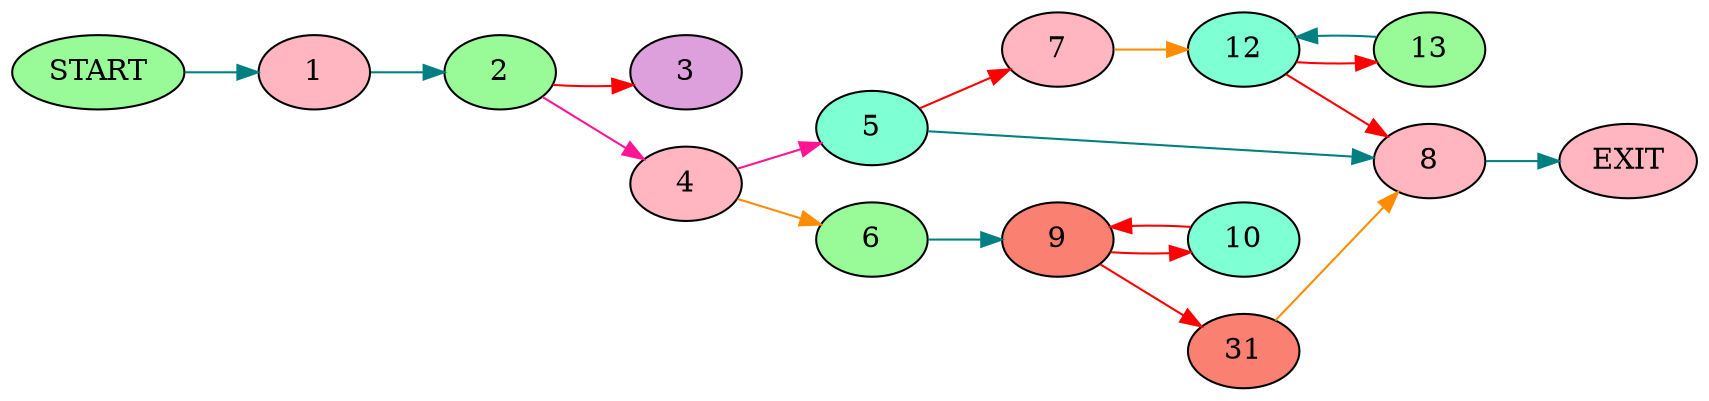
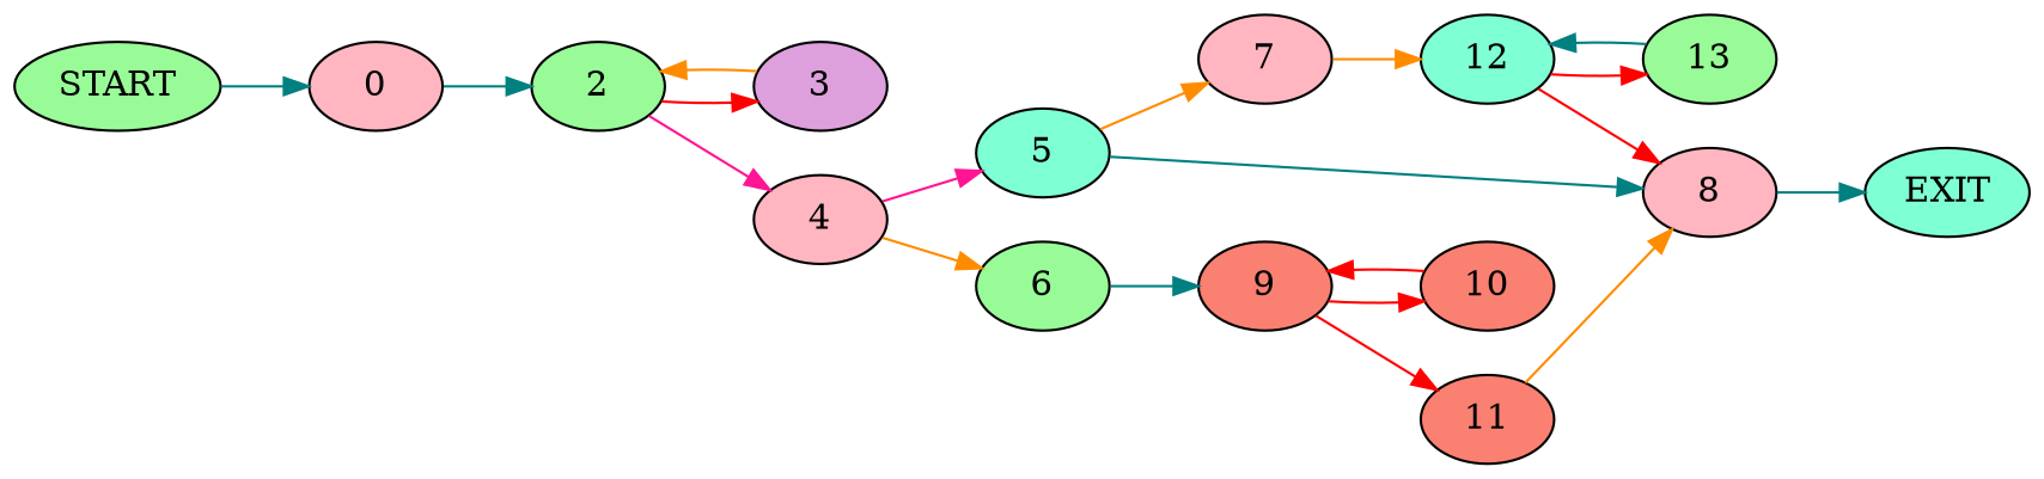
  digraph {
    rankdir=LR
    node [fillcolor=palegreen style=filled]
    edge [color=teal]
    n1 [label=START]
-   1 [fillcolor=lightpink]
+   1 [fillcolor=lightpink label=0]
    2
-   n4 [fillcolor=lightpink label=EXIT]
+   n4 [fillcolor=aquamarine label=EXIT]
    3 [fillcolor=plum]
    4 [fillcolor=lightpink]
    5 [fillcolor=aquamarine]
    6
    7 [fillcolor=lightpink]
    8 [fillcolor=lightpink]
    9 [fillcolor=salmon]
    12 [fillcolor=aquamarine]
-   10 [fillcolor=aquamarine]
-   11 [fillcolor=salmon label=31]
+   10 [fillcolor=salmon]
+   11 [fillcolor=salmon]
    13
    n1 -> 1
    1 -> 2
    2 -> 3 [color=red]
    2 -> 4 [color=deeppink]
+   3 -> 2 [color=darkorange]
    4 -> 5 [color=deeppink]
    4 -> 6 [color=darkorange]
-   5 -> 7 [color=red]
+   5 -> 7 [color=darkorange]
    5 -> 8
    6 -> 9
    7 -> 12 [color=darkorange]
    8 -> n4
    9 -> 10 [color=red]
    9 -> 11 [color=red]
    12 -> 8 [color=red]
    12 -> 13 [color=red]
    10 -> 9 [color=red]
    11 -> 8 [color=darkorange]
    13 -> 12
  }
